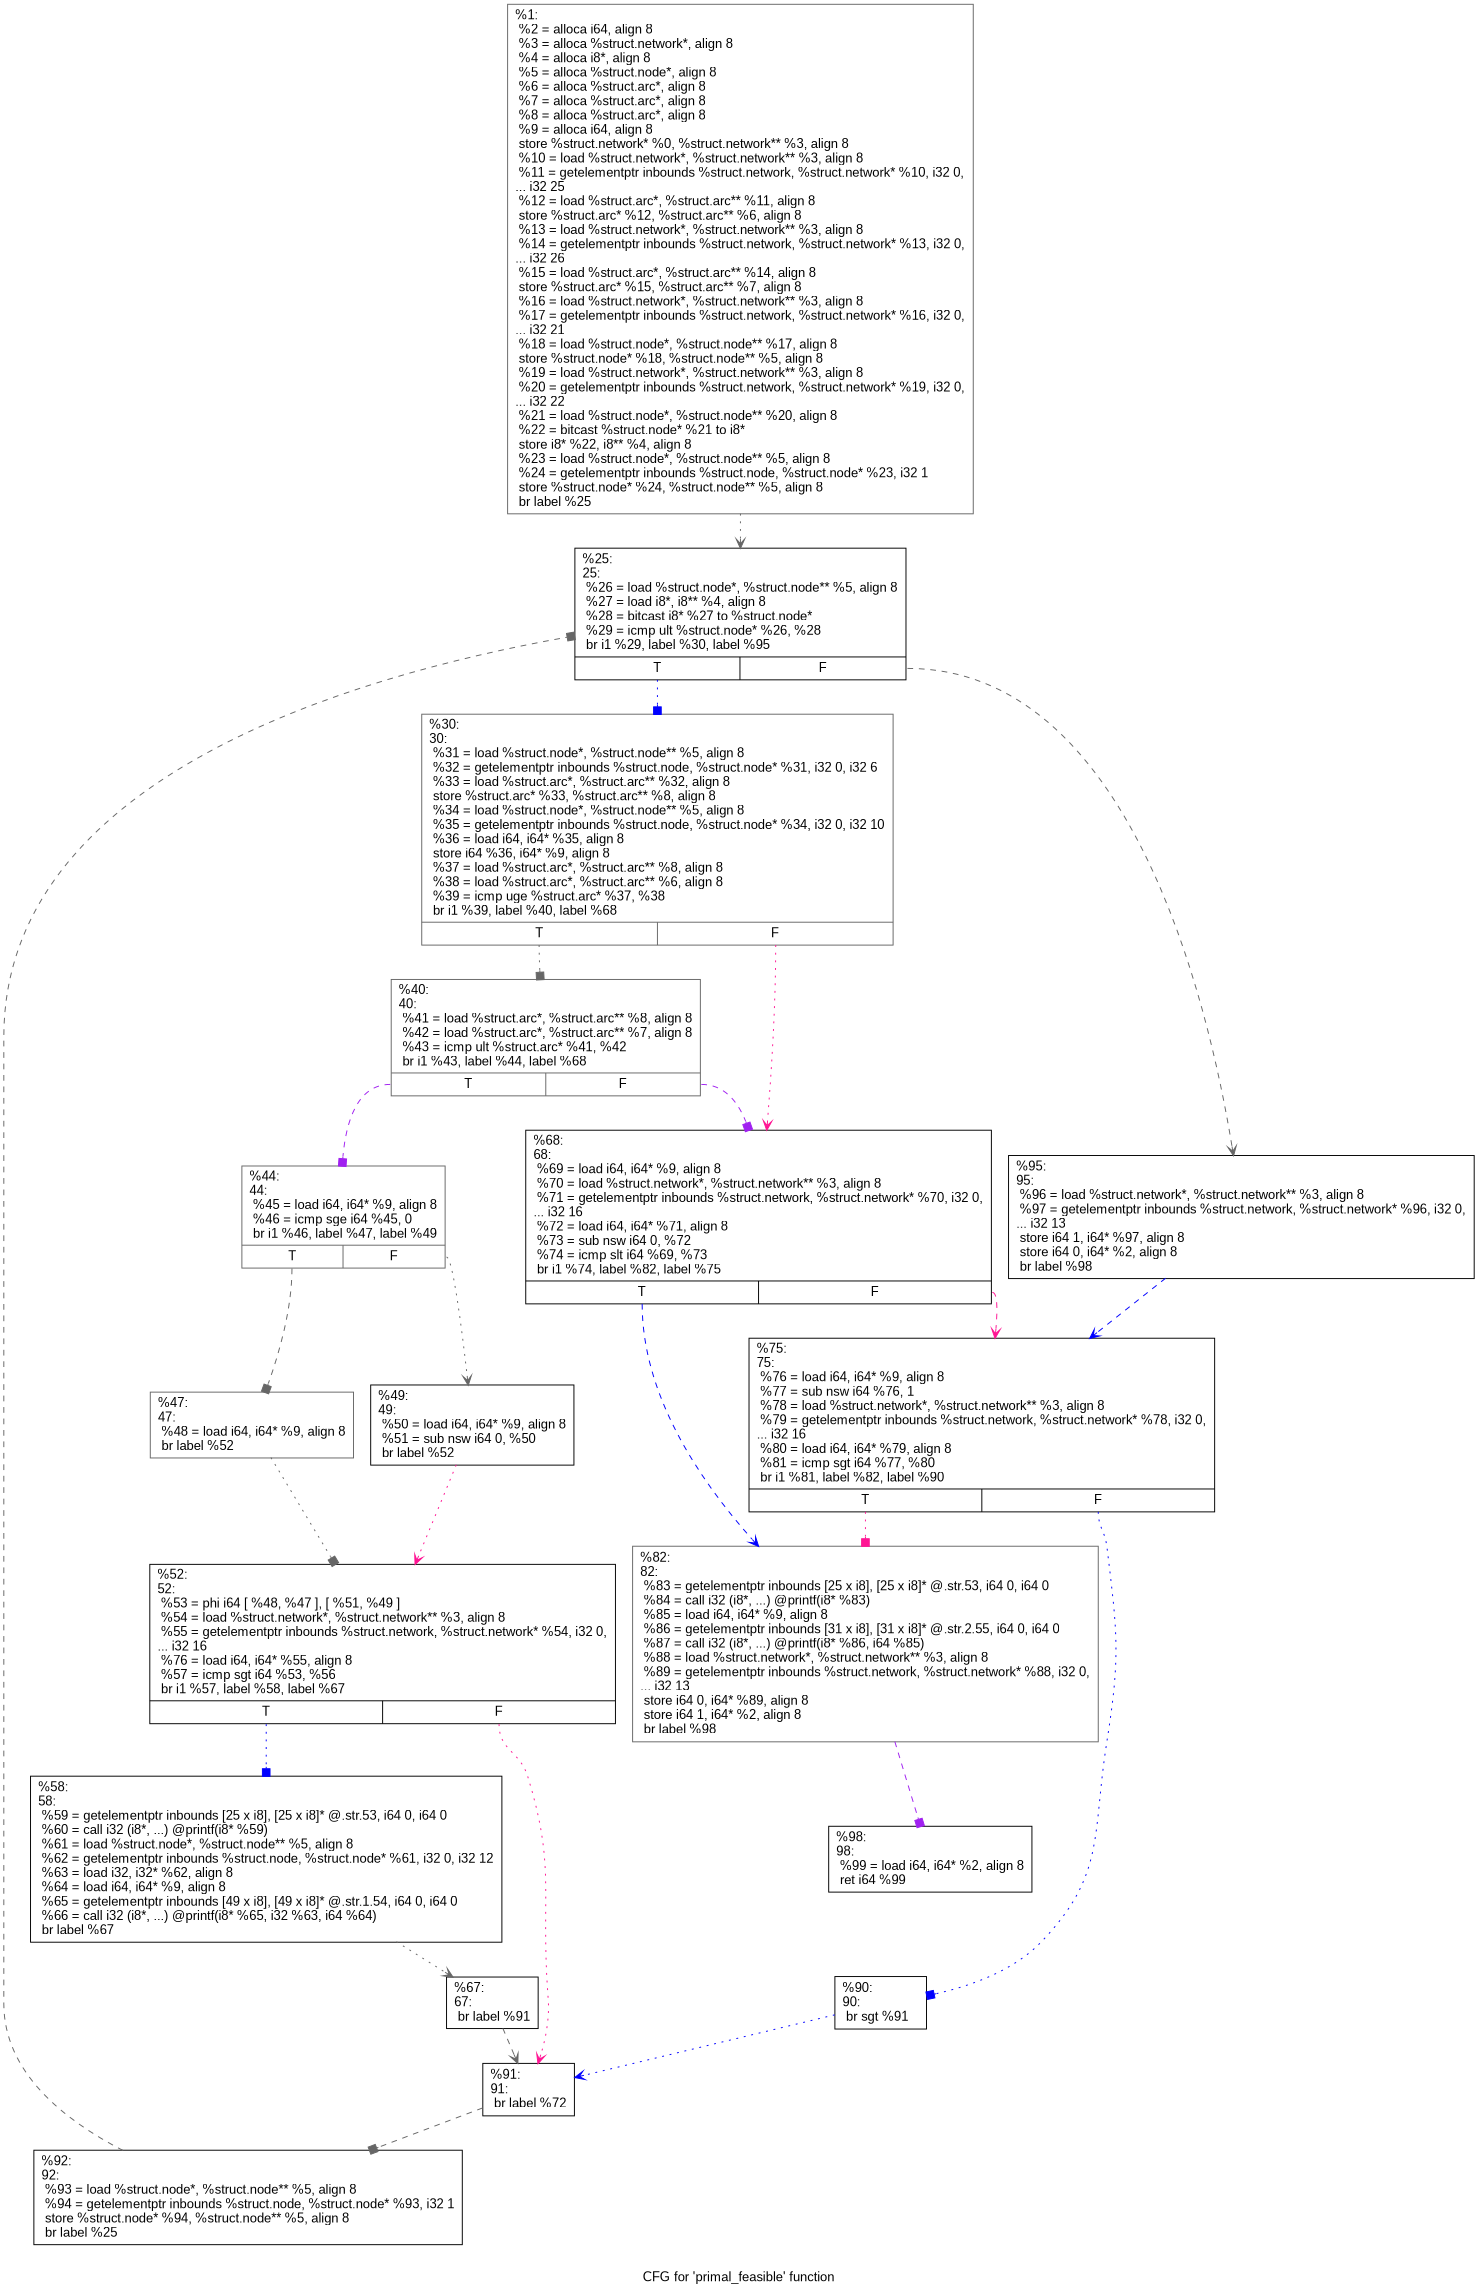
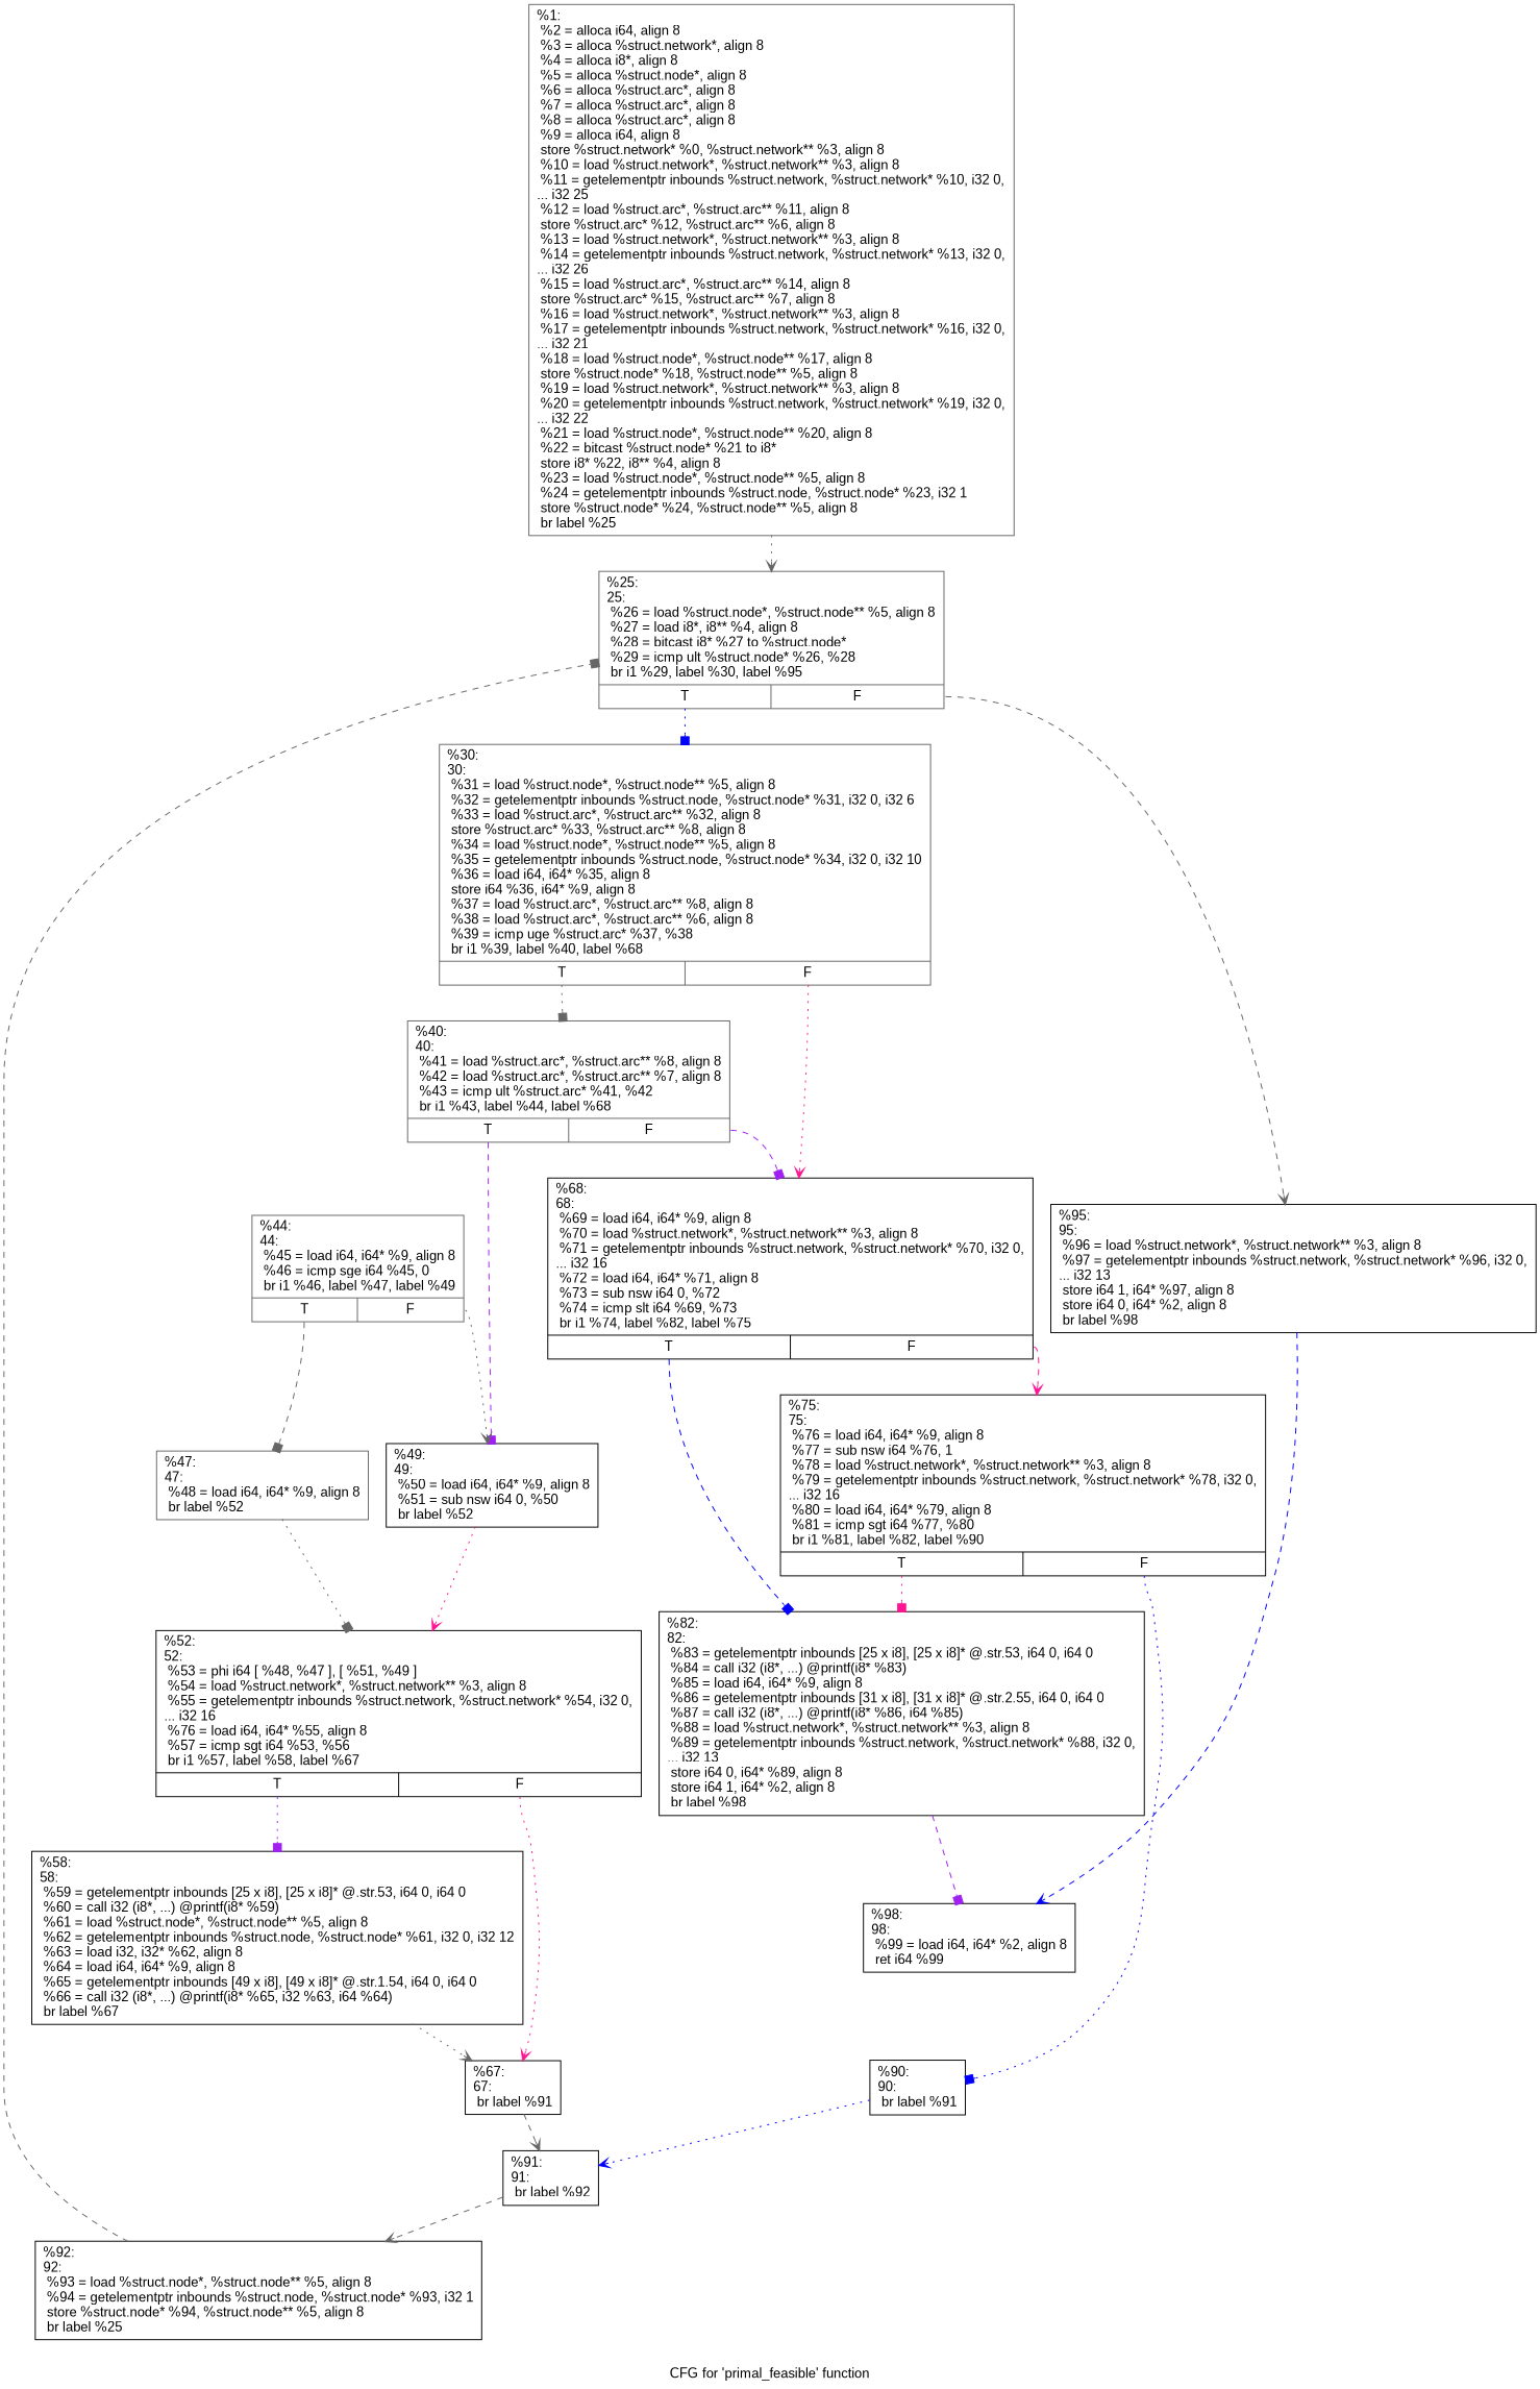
  digraph {
    fontname="Liberation Sans"
    label="CFG for 'primal_feasible' function"
    node [color=black fontname="Liberation Sans" shape=record]
    edge [arrowhead=vee color=gray40 fontname="Liberation Sans" style=dotted]
    n1 [color=gray40 label="{%1:\l  %2 = alloca i64, align 8\l  %3 = alloca %struct.network*, align 8\l  %4 = alloca i8*, align 8\l  %5 = alloca %struct.node*, align 8\l  %6 = alloca %struct.arc*, align 8\l  %7 = alloca %struct.arc*, align 8\l  %8 = alloca %struct.arc*, align 8\l  %9 = alloca i64, align 8\l  store %struct.network* %0, %struct.network** %3, align 8\l  %10 = load %struct.network*, %struct.network** %3, align 8\l  %11 = getelementptr inbounds %struct.network, %struct.network* %10, i32 0,\l... i32 25\l  %12 = load %struct.arc*, %struct.arc** %11, align 8\l  store %struct.arc* %12, %struct.arc** %6, align 8\l  %13 = load %struct.network*, %struct.network** %3, align 8\l  %14 = getelementptr inbounds %struct.network, %struct.network* %13, i32 0,\l... i32 26\l  %15 = load %struct.arc*, %struct.arc** %14, align 8\l  store %struct.arc* %15, %struct.arc** %7, align 8\l  %16 = load %struct.network*, %struct.network** %3, align 8\l  %17 = getelementptr inbounds %struct.network, %struct.network* %16, i32 0,\l... i32 21\l  %18 = load %struct.node*, %struct.node** %17, align 8\l  store %struct.node* %18, %struct.node** %5, align 8\l  %19 = load %struct.network*, %struct.network** %3, align 8\l  %20 = getelementptr inbounds %struct.network, %struct.network* %19, i32 0,\l... i32 22\l  %21 = load %struct.node*, %struct.node** %20, align 8\l  %22 = bitcast %struct.node* %21 to i8*\l  store i8* %22, i8** %4, align 8\l  %23 = load %struct.node*, %struct.node** %5, align 8\l  %24 = getelementptr inbounds %struct.node, %struct.node* %23, i32 1\l  store %struct.node* %24, %struct.node** %5, align 8\l  br label %25\l}"]
-   n2 [label="{%25:\l25:                                               \l  %26 = load %struct.node*, %struct.node** %5, align 8\l  %27 = load i8*, i8** %4, align 8\l  %28 = bitcast i8* %27 to %struct.node*\l  %29 = icmp ult %struct.node* %26, %28\l  br i1 %29, label %30, label %95\l|{<s0>T|<s1>F}}"]
+   n2 [color=gray40 label="{%25:\l25:                                               \l  %26 = load %struct.node*, %struct.node** %5, align 8\l  %27 = load i8*, i8** %4, align 8\l  %28 = bitcast i8* %27 to %struct.node*\l  %29 = icmp ult %struct.node* %26, %28\l  br i1 %29, label %30, label %95\l|{<s0>T|<s1>F}}"]
    n3 [color=gray40 label="{%30:\l30:                                               \l  %31 = load %struct.node*, %struct.node** %5, align 8\l  %32 = getelementptr inbounds %struct.node, %struct.node* %31, i32 0, i32 6\l  %33 = load %struct.arc*, %struct.arc** %32, align 8\l  store %struct.arc* %33, %struct.arc** %8, align 8\l  %34 = load %struct.node*, %struct.node** %5, align 8\l  %35 = getelementptr inbounds %struct.node, %struct.node* %34, i32 0, i32 10\l  %36 = load i64, i64* %35, align 8\l  store i64 %36, i64* %9, align 8\l  %37 = load %struct.arc*, %struct.arc** %8, align 8\l  %38 = load %struct.arc*, %struct.arc** %6, align 8\l  %39 = icmp uge %struct.arc* %37, %38\l  br i1 %39, label %40, label %68\l|{<s0>T|<s1>F}}"]
    n4 [label="{%95:\l95:                                               \l  %96 = load %struct.network*, %struct.network** %3, align 8\l  %97 = getelementptr inbounds %struct.network, %struct.network* %96, i32 0,\l... i32 13\l  store i64 1, i64* %97, align 8\l  store i64 0, i64* %2, align 8\l  br label %98\l}"]
    n5 [color=gray40 label="{%40:\l40:                                               \l  %41 = load %struct.arc*, %struct.arc** %8, align 8\l  %42 = load %struct.arc*, %struct.arc** %7, align 8\l  %43 = icmp ult %struct.arc* %41, %42\l  br i1 %43, label %44, label %68\l|{<s0>T|<s1>F}}"]
    n6 [label="{%68:\l68:                                               \l  %69 = load i64, i64* %9, align 8\l  %70 = load %struct.network*, %struct.network** %3, align 8\l  %71 = getelementptr inbounds %struct.network, %struct.network* %70, i32 0,\l... i32 16\l  %72 = load i64, i64* %71, align 8\l  %73 = sub nsw i64 0, %72\l  %74 = icmp slt i64 %69, %73\l  br i1 %74, label %82, label %75\l|{<s0>T|<s1>F}}"]
    n7 [label="{%98:\l98:                                               \l  %99 = load i64, i64* %2, align 8\l  ret i64 %99\l}"]
    n8 [color=gray40 label="{%44:\l44:                                               \l  %45 = load i64, i64* %9, align 8\l  %46 = icmp sge i64 %45, 0\l  br i1 %46, label %47, label %49\l|{<s0>T|<s1>F}}"]
-   n9 [color=gray40 label="{%82:\l82:                                               \l  %83 = getelementptr inbounds [25 x i8], [25 x i8]* @.str.53, i64 0, i64 0\l  %84 = call i32 (i8*, ...) @printf(i8* %83)\l  %85 = load i64, i64* %9, align 8\l  %86 = getelementptr inbounds [31 x i8], [31 x i8]* @.str.2.55, i64 0, i64 0\l  %87 = call i32 (i8*, ...) @printf(i8* %86, i64 %85)\l  %88 = load %struct.network*, %struct.network** %3, align 8\l  %89 = getelementptr inbounds %struct.network, %struct.network* %88, i32 0,\l... i32 13\l  store i64 0, i64* %89, align 8\l  store i64 1, i64* %2, align 8\l  br label %98\l}"]
+   n9 [label="{%82:\l82:                                               \l  %83 = getelementptr inbounds [25 x i8], [25 x i8]* @.str.53, i64 0, i64 0\l  %84 = call i32 (i8*, ...) @printf(i8* %83)\l  %85 = load i64, i64* %9, align 8\l  %86 = getelementptr inbounds [31 x i8], [31 x i8]* @.str.2.55, i64 0, i64 0\l  %87 = call i32 (i8*, ...) @printf(i8* %86, i64 %85)\l  %88 = load %struct.network*, %struct.network** %3, align 8\l  %89 = getelementptr inbounds %struct.network, %struct.network* %88, i32 0,\l... i32 13\l  store i64 0, i64* %89, align 8\l  store i64 1, i64* %2, align 8\l  br label %98\l}"]
    n10 [label="{%75:\l75:                                               \l  %76 = load i64, i64* %9, align 8\l  %77 = sub nsw i64 %76, 1\l  %78 = load %struct.network*, %struct.network** %3, align 8\l  %79 = getelementptr inbounds %struct.network, %struct.network* %78, i32 0,\l... i32 16\l  %80 = load i64, i64* %79, align 8\l  %81 = icmp sgt i64 %77, %80\l  br i1 %81, label %82, label %90\l|{<s0>T|<s1>F}}"]
    n11 [color=gray40 label="{%47:\l47:                                               \l  %48 = load i64, i64* %9, align 8\l  br label %52\l}"]
    n12 [label="{%49:\l49:                                               \l  %50 = load i64, i64* %9, align 8\l  %51 = sub nsw i64 0, %50\l  br label %52\l}"]
-   n13 [label="{%90:\l90:                                               \l  br sgt %91\l}"]
+   n13 [label="{%90:\l90:                                               \l  br label %91\l}"]
    n14 [label="{%52:\l52:                                               \l  %53 = phi i64 [ %48, %47 ], [ %51, %49 ]\l  %54 = load %struct.network*, %struct.network** %3, align 8\l  %55 = getelementptr inbounds %struct.network, %struct.network* %54, i32 0,\l... i32 16\l  %76 = load i64, i64* %55, align 8\l  %57 = icmp sgt i64 %53, %56\l  br i1 %57, label %58, label %67\l|{<s0>T|<s1>F}}"]
    n15 [label="{%58:\l58:                                               \l  %59 = getelementptr inbounds [25 x i8], [25 x i8]* @.str.53, i64 0, i64 0\l  %60 = call i32 (i8*, ...) @printf(i8* %59)\l  %61 = load %struct.node*, %struct.node** %5, align 8\l  %62 = getelementptr inbounds %struct.node, %struct.node* %61, i32 0, i32 12\l  %63 = load i32, i32* %62, align 8\l  %64 = load i64, i64* %9, align 8\l  %65 = getelementptr inbounds [49 x i8], [49 x i8]* @.str.1.54, i64 0, i64 0\l  %66 = call i32 (i8*, ...) @printf(i8* %65, i32 %63, i64 %64)\l  br label %67\l}"]
    n16 [label="{%67:\l67:                                               \l  br label %91\l}"]
-   n17 [label="{%91:\l91:                                               \l  br label %72\l}"]
+   n17 [label="{%91:\l91:                                               \l  br label %92\l}"]
    n18 [label="{%92:\l92:                                               \l  %93 = load %struct.node*, %struct.node** %5, align 8\l  %94 = getelementptr inbounds %struct.node, %struct.node* %93, i32 1\l  store %struct.node* %94, %struct.node** %5, align 8\l  br label %25\l}"]
    n1 -> n2
    n2 -> n3 [arrowhead=box color=blue tailport=s0]
    n2 -> n4 [style=dashed tailport=s1]
    n3 -> n5 [arrowhead=box tailport=s0]
    n3 -> n6 [color=deeppink tailport=s1]
-   n4 -> n10 [color=blue style=dashed]
+   n4 -> n7 [color=blue style=dashed]
    n5 -> n6 [arrowhead=box color=purple style=dashed tailport=s1]
-   n5 -> n8 [arrowhead=box color=purple style=dashed tailport=s0]
-   n6 -> n9 [color=blue style=dashed tailport=s0]
+   n5 -> n12 [arrowhead=box color=purple style=dashed tailport=s0]
+   n6 -> n9 [arrowhead=box color=blue style=dashed tailport=s0]
    n6 -> n10 [color=deeppink style=dashed tailport=s1]
    n8 -> n11 [arrowhead=box style=dashed tailport=s0]
    n8 -> n12 [tailport=s1]
    n9 -> n7 [arrowhead=box color=purple style=dashed]
    n10 -> n9 [arrowhead=box color=deeppink tailport=s0]
    n10 -> n13 [arrowhead=box color=blue tailport=s1]
    n11 -> n14 [arrowhead=box]
    n12 -> n14 [color=deeppink]
    n13 -> n17 [color=blue]
-   n14 -> n15 [arrowhead=box color=blue tailport=s0]
-   n14 -> n17 [color=deeppink tailport=s1]
+   n14 -> n15 [arrowhead=box color=purple tailport=s0]
+   n14 -> n16 [color=deeppink tailport=s1]
    n15 -> n16
    n16 -> n17 [style=dashed]
-   n17 -> n18 [arrowhead=box style=dashed]
+   n17 -> n18 [style=dashed]
    n18 -> n2 [arrowhead=box style=dashed]
  }
